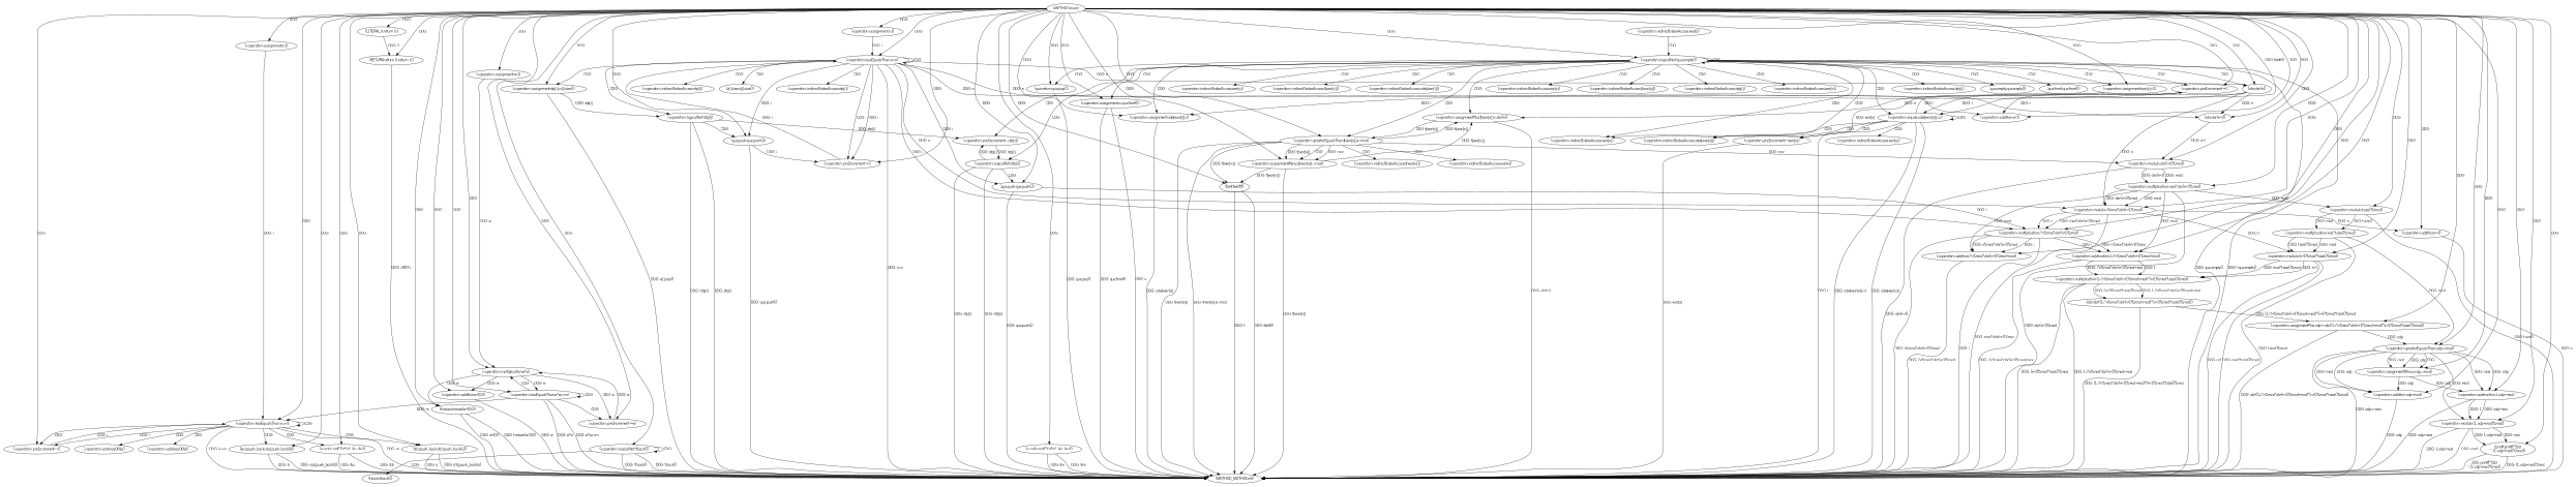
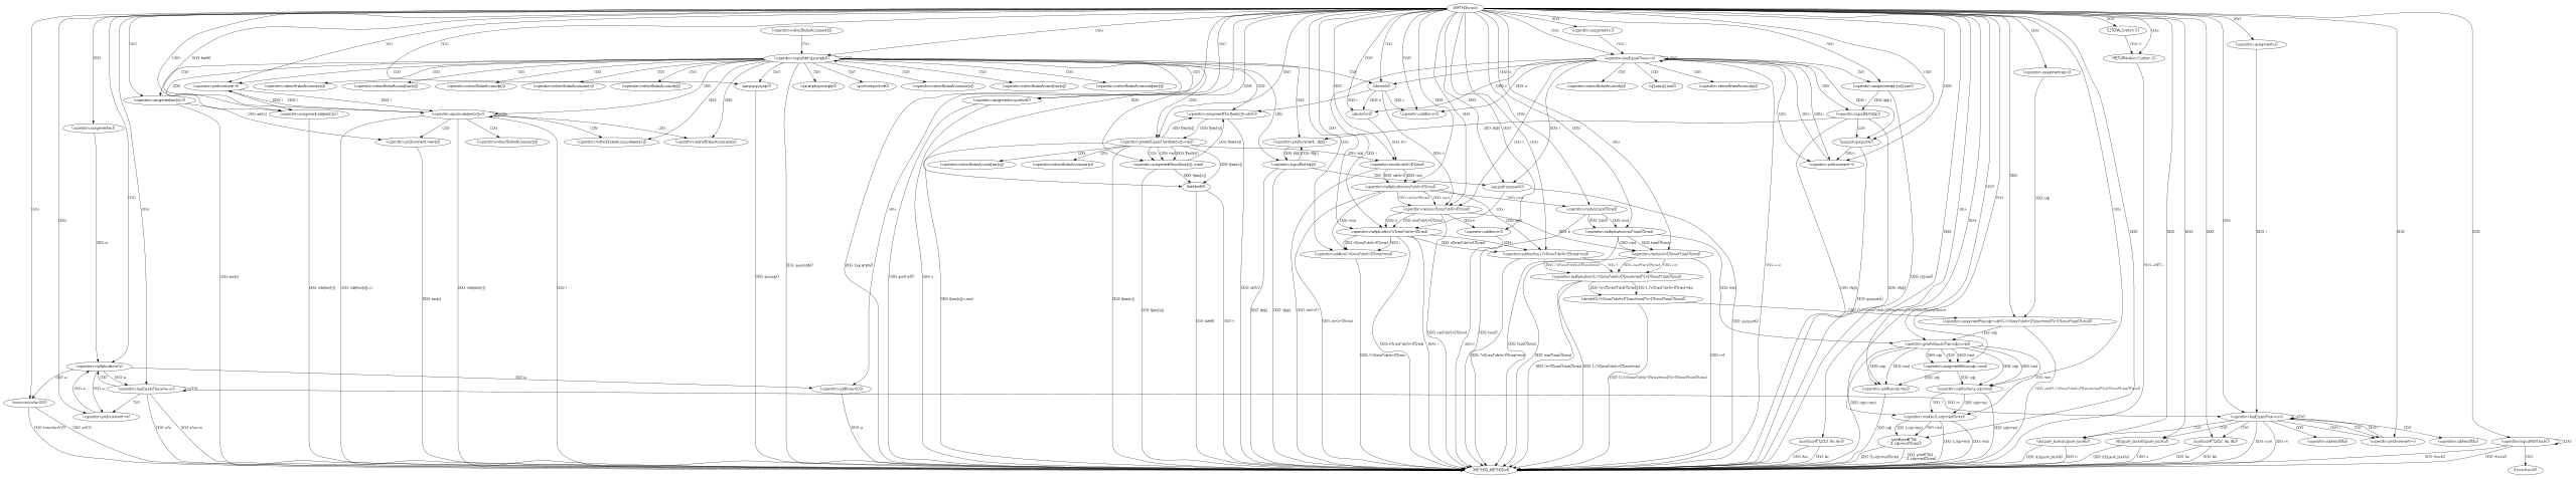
  digraph {
    fontname="Comic Neue"
    node [fontname="Comic Neue"]
    edge [fontname="Comic Neue"]
    n1 [label="(METHOD,main)"]
    n2 [label="(scanf,scanf(\"%d%d\", &n, &m))"]
    n3 [label="(<operator>.assignment,w=1)"]
    n4 [label="(t.resize,t.resize(w+100))"]
    n5 [label="(fwht,fwht(t))"]
+   n6 [label="(<operator>.assignment,odp=0)"]
    n7 [label="(printf,printf(\"%lld\n\", (1-odp+mod)%mod))"]
    n8 [label="(RETURN,return 0;,return 0;)"]
    n9 [label="(<operator>.lessEqualsThan,w*w<=m)"]
    n10 [label="(<operator>.preIncrement,++w)"]
    n11 [label="(<operator>.assignment,i=1)"]
    n12 [label="(<operator>.lessEqualsThan,i<=m)"]
    n13 [label="(<operator>.preIncrement,++i)"]
    n14 [label="(<operator>.assignment,i=1)"]
    n15 [label="(<operator>.lessEqualsThan,i<=n)"]
    n16 [label="(<operator>.preIncrement,++i)"]
    n17 [label="(<operator>.logicalNot,!que.empty())"]
    n18 [label="(<operator>.logicalNot,!t.back())"]
    n19 [label="(<operator>.assignmentPlus,odp+=obr((1-i*n%mod*obr(n+1)%mod+mod)*(n+1)%mod*t.size()%mod))"]
    n20 [label="(LITERAL,0,return 0;)"]
    n21 [label="(<operator>.addition,w+100)"]
    n22 [label="(scanf,scanf(\"%d%d\", &a, &b))"]
    n23 [label="(v[a].push_back,v[a].push_back(b))"]
    n24 [label="(r[b].push_back,r[b].push_back(a))"]
    n25 [label="(<operator>.assignment,stp[i]=v[i].size())"]
    n26 [label="(<operator>.assignment,x=que.front())"]
-   n27 [label="(que.return,que.pop())"]
+   n27 [label="(que.pop,que.pop())"]
    n28 [label="(<operator>.preIncrement,++l)"]
    n29 [label="(<operator>.assignment,war[x]=0)"]
    n30 [label="(<operator>.greaterEqualsThan,odp>=mod)"]
    n31 [label="(<operator>.assignmentMinus,odp-=mod)"]
    n32 [label="(<operator>.modulo,(1-odp+mod)%mod)"]
    n33 [label="(<operator>.multiplication,w*w)"]
    n34 [label="(que.push,que.push(i))"]
    n35 [label="(<operator>.assignment,odw[war[i]]=l)"]
    n36 [label="(<operator>.equals,odw[war[x]]==l)"]
    n37 [label="(<operator>.greaterEqualsThan,t[war[x]]>=mod)"]
    n38 [label="(<operator>.assignmentMinus,t[war[x]]-=mod)"]
    n39 [label="(<operator>.subtraction,1-odp+mod)"]
    n40 [label="(obr,obr(n))"]
    n41 [label="(que.push,que.push(i))"]
    n42 [label="(<operator>.addition,odp+mod)"]
    n43 [label="(<operator>.subtraction,1-i*n%mod*obr(n+1)%mod+mod)"]
    n44 [label="(<operator>.modulo,(n+1)%mod*t.size()%mod)"]
    n45 [label="(<operator>.addition,i*n%mod*obr(n+1)%mod+mod)"]
    n46 [label="(<operator>.addition,n+1)"]
    n47 [label="(<operator>.multiplication,mod*t.size()%mod)"]
    n48 [label="(<operator>.multiplication,i*n%mod*obr(n+1)%mod)"]
    n49 [label="(<operator>.modulo,t.size()%mod)"]
    n50 [label="(<operator>.modulo,n%mod*obr(n+1)%mod)"]
    n51 [label="(<operator>.multiplication,mod*obr(n+1)%mod)"]
    n52 [label="(<operator>.modulo,obr(n+1)%mod)"]
    n53 [label="(obr,obr(n+1))"]
    n54 [label="(<operator>.addition,n+1)"]
    n55 [label="(METHOD_METHOD,int)"]
    n56 [label="(<operator>.addressOf,&a)"]
    n57 [label="(<operator>.addressOf,&b)"]
    n58 [label="(<operator>.logicalNot,!stp[i])"]
    n59 [label="(<operator>.indirectIndexAccess,stp[i])"]
    n60 [label="(v[i].size,v[i].size())"]
    n61 [label="(<operator>.indirectIndexAccess,stp[i])"]
    n62 [label="(<operator>.assignmentPlus,t[war[x]]+=obr(n))"]
    n63 [label="(<operator>.preDecrement,--stp[i])"]
    n64 [label="(<operator>.logicalNot,!stp[i])"]
    n65 [label="(que.empty,que.empty())"]
    n66 [label="(que.front,que.front())"]
    n67 [label="(<operator>.indirectIndexAccess,war[x])"]
    n68 [label="(<operator>.indirectIndexAccess,t[war[x]])"]
    n69 [label="(<operator>.indirectIndexAccess,odw[war[i]])"]
    n70 [label="(<operator>.indirectIndexAccess,odw[war[x]])"]
    n71 [label="(<operator>.indirectIndexAccess,war[x])"]
    n72 [label="(<operator>.indirectIndexAccess,t[war[x]])"]
    n73 [label="(<operator>.indirectIndexAccess,stp[i])"]
    n74 [label="(<operator>.indirectIndexAccess,war[x])"]
    n75 [label="(<operator>.indirectIndexAccess,war[x])"]
    n76 [label="(<operator>.indirectIndexAccess,stp[i])"]
    n77 [label="(t.back,t.back())"]
    n78 [label="(<operator>.preIncrement,++war[x])"]
    n79 [label="(<operator>.indirectIndexAccess,war[x])"]
    n80 [label="(<operator>.indirectIndexAccess,t[war[x]])"]
    n81 [label="(<operator>.indirectIndexAccess,war[x])"]
    n82 [label="(<operator>.multiplication,(1-i*n%mod*obr(n+1)%mod+mod)*(n+1)%mod*t.size()%mod)"]
    n83 [label="(<operator>.indirectIndexAccess,war[i])"]
    n84 [label="(obr,obr((1-i*n%mod*obr(n+1)%mod+mod)*(n+1)%mod*t.size()%mod))"]
    n1 -> n2 [label="DDG: "]
    n1 -> n3 [label="DDG: "]
    n1 -> n4 [label="DDG: "]
    n1 -> n5 [label="DDG: "]
+   n1 -> n6 [label="DDG: "]
    n1 -> n7 [label="DDG: "]
    n1 -> n8 [label="DDG: "]
    n1 -> n9 [label="DDG: "]
    n1 -> n10 [label="DDG: "]
    n1 -> n11 [label="DDG: "]
    n1 -> n12 [label="DDG: "]
    n1 -> n13 [label="DDG: "]
    n1 -> n14 [label="DDG: "]
    n1 -> n15 [label="DDG: "]
    n1 -> n16 [label="DDG: "]
    n1 -> n17 [label="DDG: "]
    n1 -> n18 [label="DDG: "]
    n1 -> n19 [label="DDG: "]
    n1 -> n20 [label="DDG: "]
    n1 -> n21 [label="DDG: "]
    n1 -> n22 [label="DDG: "]
    n1 -> n23 [label="DDG: "]
    n1 -> n24 [label="DDG: "]
    n1 -> n25 [label="DDG: "]
    n1 -> n26 [label="DDG: "]
    n1 -> n27 [label="DDG: "]
    n1 -> n28 [label="DDG: "]
    n1 -> n29 [label="DDG: "]
    n1 -> n30 [label="DDG: "]
    n1 -> n31 [label="DDG: "]
    n1 -> n32 [label="DDG: "]
    n1 -> n33 [label="DDG: "]
    n1 -> n34 [label="DDG: "]
    n1 -> n35 [label="DDG: "]
    n1 -> n36 [label="DDG: fwht(t)"]
    n1 -> n37 [label="DDG: "]
    n1 -> n38 [label="DDG: "]
    n1 -> n39 [label="DDG: "]
    n1 -> n40 [label="DDG: "]
    n1 -> n41 [label="DDG: "]
    n1 -> n42 [label="DDG: "]
    n1 -> n43 [label="DDG: "]
    n1 -> n44 [label="DDG: "]
    n1 -> n45 [label="DDG: "]
    n1 -> n46 [label="DDG: "]
+   n1 -> n47 [label="DDG: "]
    n1 -> n48 [label="DDG: "]
    n1 -> n49 [label="DDG: "]
    n1 -> n50 [label="DDG: "]
    n1 -> n51 [label="DDG: "]
    n1 -> n52 [label="DDG: "]
    n1 -> n53 [label="DDG: "]
    n1 -> n54 [label="DDG: "]
    n2 -> n55 [label="DDG: &n"]
    n2 -> n55 [label="DDG: &m"]
    n3 -> n33 [label="DDG: w"]
    n4 -> n55 [label="DDG: w+100"]
    n4 -> n55 [label="DDG: t.resize(w+100)"]
    n5 -> n55 [label="DDG: t"]
    n5 -> n55 [label="DDG: fwht(t)"]
+   n6 -> n19 [label="DDG: odp"]
    n7 -> n55 [label="DDG: (1-odp+mod)%mod"]
    n7 -> n55 [label="DDG: printf(\"%lld\n\", (1-odp+mod)%mod)"]
    n8 -> n55 [label="DDG: <RET>"]
    n9 -> n9 [label="CDG: "]
    n9 -> n10 [label="CDG: "]
    n9 -> n12 [label="DDG: m"]
    n9 -> n33 [label="CDG: "]
    n9 -> n55 [label="DDG: w*w"]
    n9 -> n55 [label="DDG: w*w<=m"]
    n10 -> n33 [label="DDG: w"]
    n11 -> n12 [label="DDG: i"]
    n12 -> n12 [label="CDG: "]
    n12 -> n13 [label="DDG: i"]
    n12 -> n13 [label="CDG: "]
    n12 -> n22 [label="CDG: "]
    n12 -> n23 [label="CDG: "]
    n12 -> n24 [label="CDG: "]
    n12 -> n55 [label="DDG: m"]
    n12 -> n55 [label="DDG: i<=m"]
    n12 -> n56 [label="CDG: "]
    n12 -> n57 [label="CDG: "]
    n13 -> n12 [label="DDG: i"]
    n14 -> n15 [label="DDG: i"]
    n15 -> n15 [label="CDG: "]
    n15 -> n16 [label="DDG: i"]
    n15 -> n16 [label="CDG: "]
    n15 -> n25 [label="CDG: "]
    n15 -> n34 [label="DDG: i"]
    n15 -> n40 [label="DDG: n"]
    n15 -> n41 [label="DDG: i"]
    n15 -> n48 [label="DDG: i"]
    n15 -> n50 [label="DDG: n"]
    n15 -> n53 [label="DDG: n"]
    n15 -> n54 [label="DDG: n"]
    n15 -> n55 [label="DDG: i<=n"]
    n15 -> n58 [label="CDG: "]
    n15 -> n59 [label="CDG: "]
    n15 -> n60 [label="CDG: "]
    n15 -> n61 [label="CDG: "]
    n16 -> n15 [label="DDG: i"]
    n17 -> n17 [label="CDG: "]
    n17 -> n26 [label="CDG: "]
    n17 -> n27 [label="CDG: "]
    n17 -> n28 [label="CDG: "]
    n17 -> n29 [label="CDG: "]
    n17 -> n35 [label="CDG: "]
    n17 -> n36 [label="CDG: "]
    n17 -> n37 [label="CDG: "]
    n17 -> n40 [label="CDG: "]
    n17 -> n55 [label="DDG: que.empty()"]
    n17 -> n55 [label="DDG: !que.empty()"]
    n17 -> n62 [label="CDG: "]
    n17 -> n63 [label="CDG: "]
    n17 -> n64 [label="CDG: "]
    n17 -> n65 [label="CDG: "]
    n17 -> n66 [label="CDG: "]
    n17 -> n67 [label="CDG: "]
    n17 -> n68 [label="CDG: "]
    n17 -> n69 [label="CDG: "]
    n17 -> n70 [label="CDG: "]
    n17 -> n71 [label="CDG: "]
    n17 -> n72 [label="CDG: "]
    n17 -> n73 [label="CDG: "]
    n17 -> n74 [label="CDG: "]
    n17 -> n75 [label="CDG: "]
    n17 -> n76 [label="CDG: "]
    n18 -> n18 [label="CDG: "]
    n18 -> n55 [label="DDG: t.back()"]
    n18 -> n55 [label="DDG: !t.back()"]
    n18 -> n77 [label="CDG: "]
    n19 -> n30 [label="DDG: odp"]
    n19 -> n55 [label="DDG: obr((1-i*n%mod*obr(n+1)%mod+mod)*(n+1)%mod*t.size()%mod)"]
    n20 -> n8 [label="DDG: 0"]
    n21 -> n55 [label="DDG: w"]
    n22 -> n55 [label="DDG: &a"]
    n22 -> n55 [label="DDG: &b"]
    n23 -> n55 [label="DDG: b"]
    n23 -> n55 [label="DDG: v[a].push_back(b)"]
    n24 -> n55 [label="DDG: a"]
    n24 -> n55 [label="DDG: r[b].push_back(a)"]
    n25 -> n55 [label="DDG: v[i].size()"]
    n25 -> n58 [label="DDG: stp[i]"]
    n26 -> n55 [label="DDG: x"]
    n26 -> n55 [label="DDG: que.front()"]
    n27 -> n55 [label="DDG: que.pop()"]
    n28 -> n35 [label="DDG: l"]
    n28 -> n36 [label="DDG: l"]
+   n29 -> n55 [label="DDG: war[x]"]
    n29 -> n78 [label="DDG: war[x]"]
    n30 -> n31 [label="DDG: mod"]
    n30 -> n31 [label="DDG: odp"]
    n30 -> n31 [label="CDG: "]
    n30 -> n32 [label="DDG: mod"]
    n30 -> n39 [label="DDG: odp"]
    n30 -> n39 [label="DDG: mod"]
    n30 -> n42 [label="DDG: odp"]
    n30 -> n42 [label="DDG: mod"]
    n30 -> n55 [label="DDG: odp>=mod"]
    n31 -> n39 [label="DDG: odp"]
    n31 -> n42 [label="DDG: odp"]
    n32 -> n7 [label="DDG: 1-odp+mod"]
    n32 -> n7 [label="DDG: mod"]
    n32 -> n55 [label="DDG: 1-odp+mod"]
    n32 -> n55 [label="DDG: mod"]
    n33 -> n4 [label="DDG: w"]
    n33 -> n9 [label="DDG: w"]
    n33 -> n10 [label="DDG: w"]
    n33 -> n21 [label="DDG: w"]
    n34 -> n16 [label="DDG: i"]
    n34 -> n55 [label="DDG: que.push(i)"]
    n35 -> n55 [label="DDG: odw[war[i]]"]
    n36 -> n28 [label="DDG: l"]
    n36 -> n36 [label="CDG: "]
    n36 -> n55 [label="DDG: odw[war[x]]"]
    n36 -> n55 [label="DDG: l"]
    n36 -> n55 [label="DDG: odw[war[x]]==l"]
    n36 -> n70 [label="CDG: "]
    n36 -> n74 [label="CDG: "]
    n36 -> n78 [label="CDG: "]
    n36 -> n79 [label="CDG: "]
    n37 -> n5 [label="DDG: t[war[x]]"]
    n37 -> n38 [label="DDG: mod"]
    n37 -> n38 [label="DDG: t[war[x]]"]
    n37 -> n38 [label="CDG: "]
    n37 -> n52 [label="DDG: mod"]
    n37 -> n55 [label="DDG: t[war[x]]"]
    n37 -> n55 [label="DDG: t[war[x]]>=mod"]
    n37 -> n62 [label="DDG: t[war[x]]"]
    n37 -> n80 [label="CDG: "]
    n37 -> n81 [label="CDG: "]
    n38 -> n5 [label="DDG: t[war[x]]"]
    n38 -> n55 [label="DDG: t[war[x]]"]
    n38 -> n62 [label="DDG: t[war[x]]"]
    n39 -> n32 [label="DDG: 1"]
    n39 -> n32 [label="DDG: odp+mod"]
    n39 -> n55 [label="DDG: odp+mod"]
    n40 -> n50 [label="DDG: n"]
    n40 -> n53 [label="DDG: n"]
    n40 -> n54 [label="DDG: n"]
    n40 -> n62 [label="DDG: n"]
    n41 -> n48 [label="DDG: i"]
    n41 -> n55 [label="DDG: que.push(i)"]
    n42 -> n55 [label="DDG: odp"]
    n43 -> n55 [label="DDG: i*n%mod*obr(n+1)%mod+mod"]
    n43 -> n82 [label="DDG: 1"]
    n43 -> n82 [label="DDG: i*n%mod*obr(n+1)%mod+mod"]
    n44 -> n55 [label="DDG: n+1"]
    n44 -> n55 [label="DDG: mod*t.size()%mod"]
    n44 -> n82 [label="DDG: mod*t.size()%mod"]
    n44 -> n82 [label="DDG: n+1"]
    n45 -> n55 [label="DDG: i*n%mod*obr(n+1)%mod"]
    n46 -> n55 [label="DDG: n"]
    n47 -> n30 [label="DDG: mod"]
    n47 -> n44 [label="DDG: mod"]
    n47 -> n44 [label="DDG: t.size()%mod"]
    n47 -> n55 [label="DDG: t.size()%mod"]
    n48 -> n43 [label="DDG: i"]
    n48 -> n43 [label="DDG: n%mod*obr(n+1)%mod"]
    n48 -> n45 [label="DDG: i"]
    n48 -> n45 [label="DDG: n%mod*obr(n+1)%mod"]
    n48 -> n55 [label="DDG: i"]
    n48 -> n55 [label="DDG: n%mod*obr(n+1)%mod"]
    n49 -> n47 [label="DDG: mod"]
    n49 -> n47 [label="DDG: t.size()"]
    n49 -> n55 [label="DDG: t.size()"]
    n50 -> n44 [label="DDG: n"]
    n50 -> n46 [label="DDG: n"]
    n50 -> n48 [label="DDG: n"]
    n50 -> n48 [label="DDG: mod*obr(n+1)%mod"]
    n50 -> n55 [label="DDG: mod*obr(n+1)%mod"]
    n51 -> n43 [label="DDG: mod"]
    n51 -> n45 [label="DDG: mod"]
    n51 -> n49 [label="DDG: mod"]
    n51 -> n50 [label="DDG: mod"]
    n51 -> n50 [label="DDG: obr(n+1)%mod"]
    n51 -> n55 [label="DDG: obr(n+1)%mod"]
    n52 -> n51 [label="DDG: mod"]
    n52 -> n51 [label="DDG: obr(n+1)"]
    n52 -> n55 [label="DDG: obr(n+1)"]
    n53 -> n52 [label="DDG: n+1"]
    n58 -> n34 [label="CDG: "]
    n58 -> n55 [label="DDG: stp[i]"]
    n58 -> n55 [label="DDG: !stp[i]"]
    n58 -> n63 [label="DDG: stp[i]"]
    n62 -> n37 [label="DDG: t[war[x]]"]
    n62 -> n55 [label="DDG: obr(n)"]
    n63 -> n64 [label="DDG: stp[i]"]
    n64 -> n41 [label="CDG: "]
    n64 -> n55 [label="DDG: stp[i]"]
    n64 -> n55 [label="DDG: !stp[i]"]
    n64 -> n63 [label="DDG: stp[i]"]
    n78 -> n55 [label="DDG: war[x]"]
    n82 -> n55 [label="DDG: 1-i*n%mod*obr(n+1)%mod+mod"]
    n82 -> n55 [label="DDG: (n+1)%mod*t.size()%mod"]
    n82 -> n84 [label="DDG: (n+1)%mod*t.size()%mod"]
    n82 -> n84 [label="DDG: 1-i*n%mod*obr(n+1)%mod+mod"]
    n83 -> n17 [label="CDG: "]
    n84 -> n19 [label="DDG: (1-i*n%mod*obr(n+1)%mod+mod)*(n+1)%mod*t.size()%mod"]
    n84 -> n55 [label="DDG: (1-i*n%mod*obr(n+1)%mod+mod)*(n+1)%mod*t.size()%mod"]
  }
